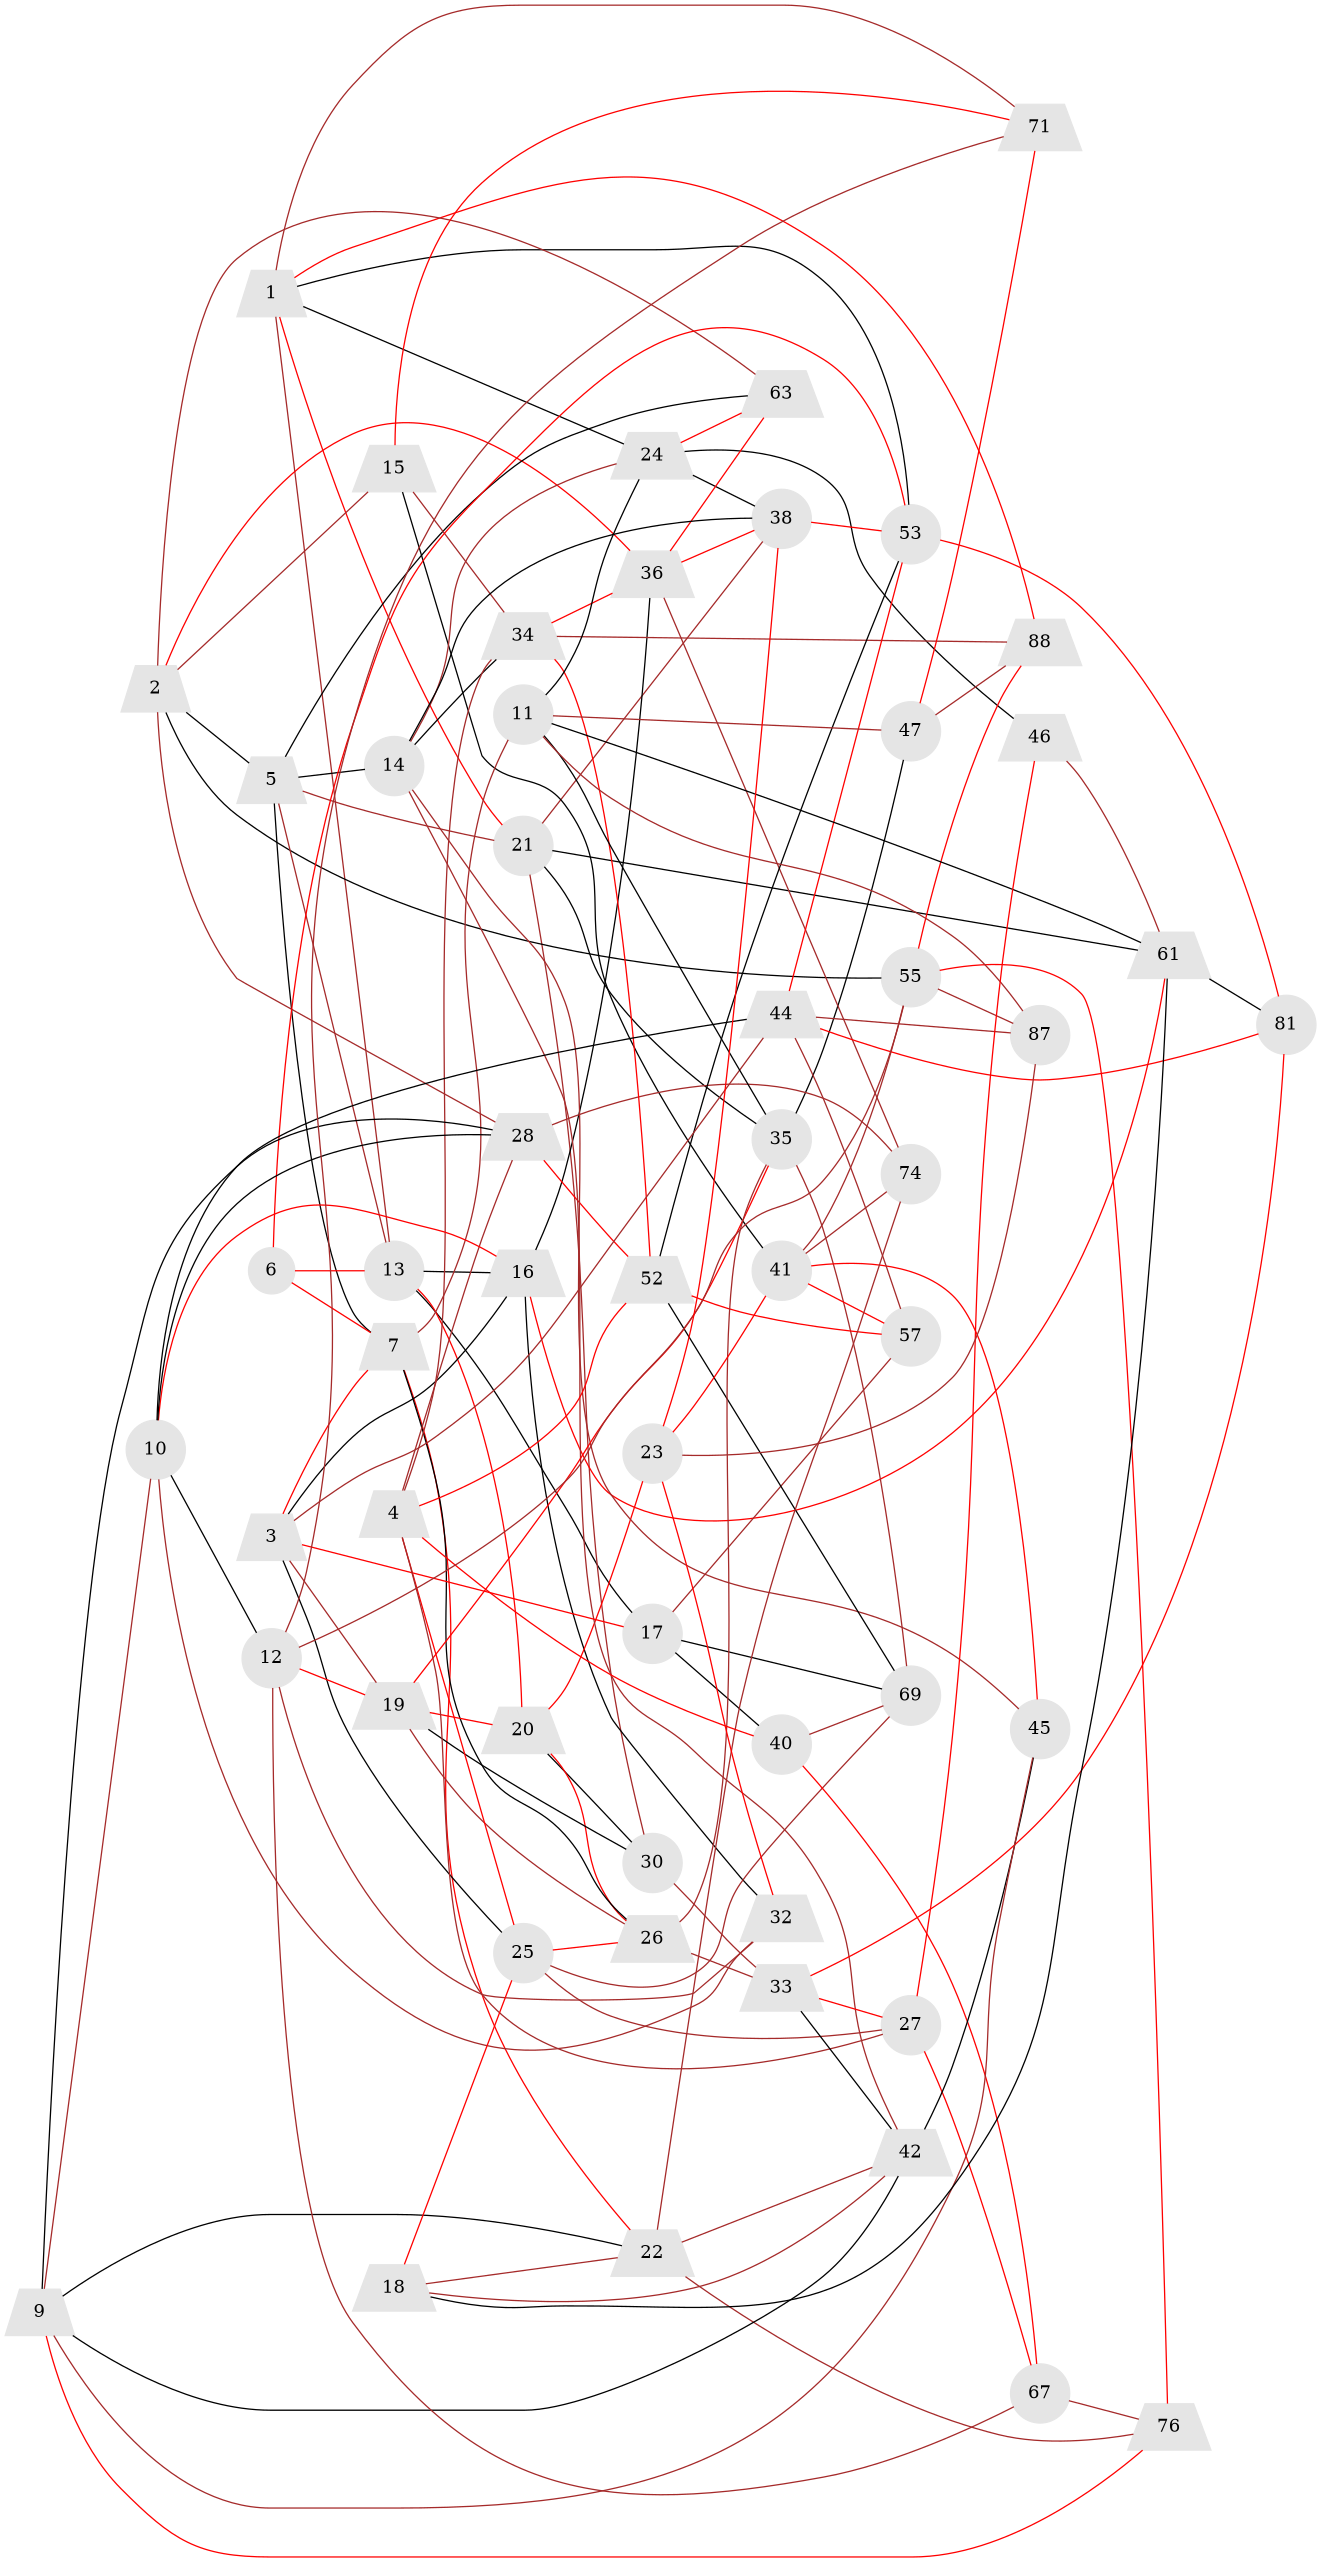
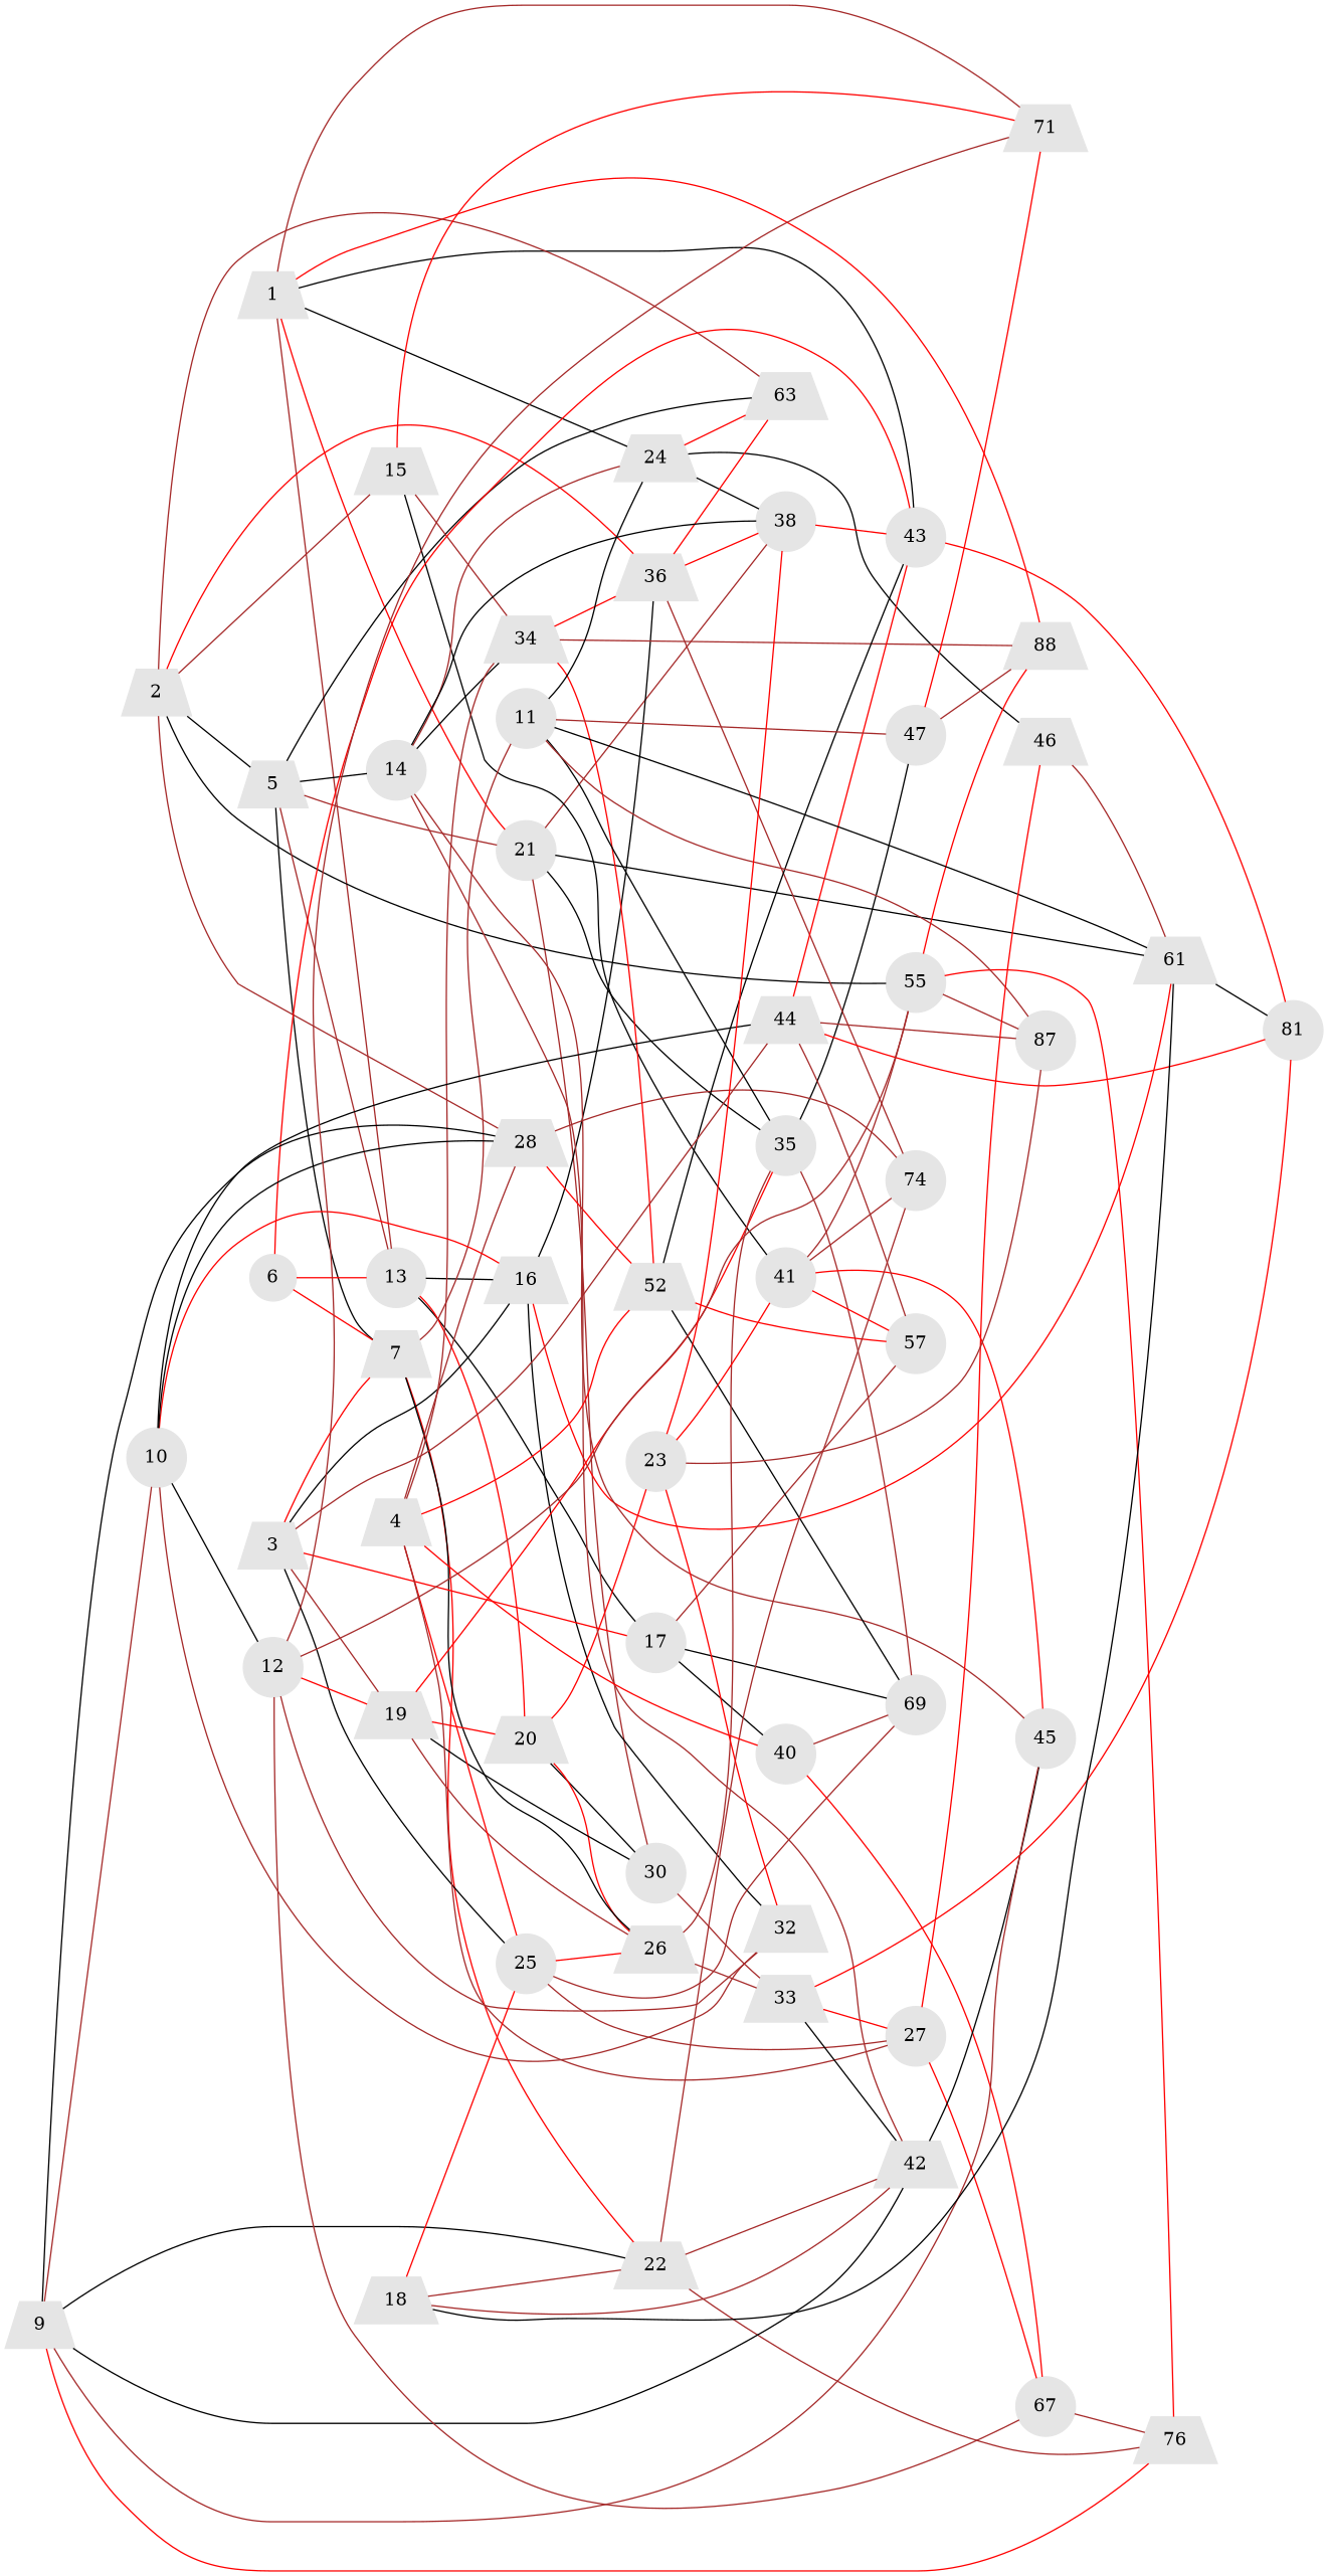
  graph {
    rankdir=LR
    node [color=gray90 shape=trapezium style=filled]
    edge [color=brown]
    1 [super="+75"]
    13 [shape=circle super="+54"]
    21 [shape=circle super="+80"]
    24 [super="+51"]
-   53 [shape=circle super="+59"]
+   53 [shape=circle super="+59" label=43]
    71
    88
    16 [super="+70"]
    17 [shape=circle super="+29"]
    20 [super="+83"]
    35 [shape=circle super="+39"]
    61 [super="+72"]
    38 [shape=circle super="+56"]
    30 [shape=circle]
    63
    46
    81 [shape=circle]
    2 [super="+8"]
    5 [super="+90"]
    15
    28 [super="+50"]
    36 [super="+62"]
    55 [shape=circle super="+78"]
    7 [super="+27"]
    14 [shape=circle super="+48"]
    34 [super="+60"]
    41 [shape=circle super="+66"]
    52 [super="+91"]
    74 [shape=circle]
    76
    87 [shape=circle]
    3 [super="+85"]
    19 [super="+31"]
    25 [shape=circle super="+68"]
    44 [super="+49"]
    11 [shape=circle super="+92"]
    22 [super="+79"]
    26 [super="+73"]
    32
    40 [shape=circle]
    57 [shape=circle]
    69 [shape=circle super="+84"]
    n43 [label=27 shape=circle super="+82"]
    4 [super="+86"]
    67 [shape=circle]
    42 [super="+89"]
    45 [shape=circle]
    6 [shape=circle]
    33 [super="+77"]
    47 [shape=circle]
    9 [super="+58"]
    10 [shape=circle super="+65"]
    12 [shape=circle super="+43"]
    23 [shape=circle super="+64"]
    18
    1 -- 13
    1 -- 21 [color=red]
    1 -- 24 [color=black]
    1 -- 53 [color=black]
    1 -- 71
    1 -- 88 [color=red]
    13 -- 16 [color=black]
    13 -- 17 [color=black]
    13 -- 20 [color=red]
    21 -- 35 [color=black]
    21 -- 61 [color=black]
    21 -- 38
    21 -- 30
    24 -- 38 [color=black]
    24 -- 63 [color=red]
    24 -- 46 [color=black]
    53 -- 81 [color=red]
    16 -- 61 [color=red]
    16 -- 36 [color=black]
    16 -- 32 [color=black]
    17 -- 40 [color=black]
    17 -- 57
    17 -- 69 [color=black weight=2]
    20 -- 30 [color=black]
    20 -- 26 [color=red]
    20 -- 23 [color=red weight=2]
    35 -- 69
    35 -- 47 [color=black]
    61 -- 81 [color=black]
    38 -- 53 [color=red]
    30 -- 33
    46 -- 61
    2 -- 63
    2 -- 5 [color=black]
    2 -- 15
    2 -- 28
    2 -- 36 [color=red]
    2 -- 55 [color=black]
    5 -- 13
    5 -- 21
    5 -- 63 [color=black]
    5 -- 7 [color=black]
    5 -- 14 [color=black]
    15 -- 71 [color=red]
    15 -- 34
    15 -- 41 [color=black]
    28 -- 52 [color=red]
    28 -- 74
    36 -- 38 [color=red]
    36 -- 63 [color=red]
    36 -- 74
    55 -- 88 [color=red]
    55 -- 76 [color=red]
    55 -- 87
    7 -- 11
    7 -- 22 [color=red]
    7 -- 26 [color=black]
    14 -- 24
    14 -- 38 [color=black]
    14 -- 34 [color=black]
    14 -- 42
    14 -- 45
    34 -- 88
    34 -- 36 [color=red]
    34 -- 52 [color=red]
    41 -- 55
    41 -- 74
    41 -- 57 [color=red]
    41 -- 45 [color=red]
    52 -- 53 [color=black]
    52 -- 57 [color=red]
    52 -- 69 [color=black]
    3 -- 16 [color=black]
    3 -- 17 [color=red]
    3 -- 7 [color=red]
    3 -- 19
    3 -- 25 [color=black]
    3 -- 44
    19 -- 20 [color=red]
    19 -- 35 [color=red]
    19 -- 30 [color=black]
    19 -- 26
    25 -- 26 [color=red]
    25 -- 69
    25 -- n43
    44 -- 53 [color=red]
    44 -- 81 [color=red]
    44 -- 87
    44 -- 57
    11 -- 24 [color=black]
    11 -- 35 [color=black]
    11 -- 61 [color=black]
    11 -- 87
    11 -- 47
    22 -- 74
    22 -- 76
    22 -- 42
    26 -- 35
    26 -- 33
    40 -- 69
    40 -- 67 [color=red]
    n43 -- 46 [color=red weight=2]
    n43 -- 67 [color=red]
    4 -- 28
    4 -- 34
    4 -- 52 [color=red]
    4 -- 25 [color=red]
    4 -- 40 [color=red]
    4 -- n43
    67 -- 76
    42 -- 45 [color=black]
    6 -- 13 [color=red]
    6 -- 53 [color=red]
    6 -- 7 [color=red]
    33 -- 81 [color=red]
    33 -- n43 [color=red]
    33 -- 42 [color=black]
    47 -- 71 [color=red]
    47 -- 88
    9 -- 28 [color=black]
    9 -- 76 [color=red]
    9 -- 22 [color=black]
    9 -- 42 [color=black]
    9 -- 45
    9 -- 10
    10 -- 16 [color=red]
    10 -- 28 [color=black]
    10 -- 44 [color=black]
    10 -- 32
    10 -- 12 [color=black]
    12 -- 71
    12 -- 55
    12 -- 19 [color=red]
    12 -- 32
    12 -- 67
    23 -- 38 [color=red]
    23 -- 41 [color=red]
    23 -- 87
    23 -- 32 [color=red]
    18 -- 61 [color=black]
    18 -- 25 [color=red]
    18 -- 22
    18 -- 42
  }
